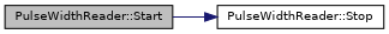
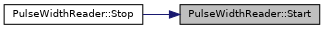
  digraph {
    rankdir=LR
    node [color=black fontname=Helvetica fontsize=10 shape=record style=filled]
    n1 [fillcolor=grey75 fontcolor=black height=0.2 label="PulseWidthReader::Start" width=0.4]
    n2 [fillcolor=white height=0.2 label="PulseWidthReader::Stop" width=0.4]
-   n1 -> n2 [color=midnightblue fontname=Helvetica fontsize=10 labelfontname=Helvetica labelfontsize=10 style=solid]
+   n2 -> n1 [color=midnightblue fontname=Helvetica fontsize=10 labelfontname=Helvetica labelfontsize=10 style=solid]
  }
